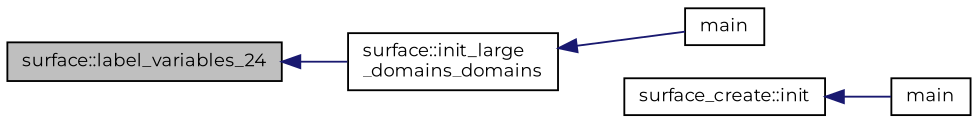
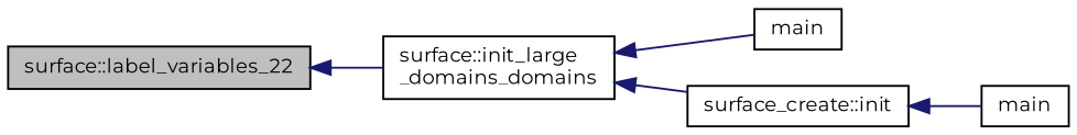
  digraph {
    fontname=Montserrat
    rankdir=LR
    node [color=black fillcolor=white fontname=Montserrat fontsize=10 shape=record style=filled]
    edge [color=midnightblue dir=back fontname=Montserrat fontsize=10 labelfontname=Helvetica labelfontsize=10 style=solid]
-   n1 [fillcolor=grey75 fontcolor=black height=0.2 label="surface::label_variables_24" width=0.4]
+   n1 [fillcolor=grey75 fontcolor=black height=0.2 label="surface::label_variables_22" width=0.4]
    n2 [height=0.2 label="surface::init_large\l_domains_domains" width=0.4]
    n3 [height=0.2 label=main width=0.4]
    n4 [height=0.2 label="surface_create::init" width=0.4]
    n5 [height=0.2 label=main width=0.4]
    n1 -> n2
    n2 -> n3
+   n2 -> n4
    n4 -> n5
  }
